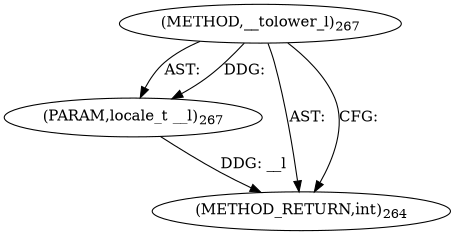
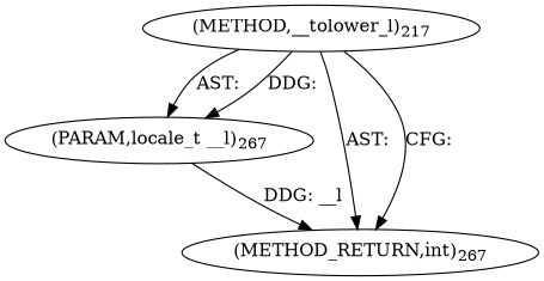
  digraph {
-   n1 [label=<(METHOD,__tolower_l)<SUB>267</SUB>>]
+   n1 [label=<(METHOD,__tolower_l)<SUB>217</SUB>>]
    n2 [label=<(PARAM,locale_t __l)<SUB>267</SUB>>]
-   n3 [label=<(METHOD_RETURN,int)<SUB>264</SUB>>]
+   n3 [label=<(METHOD_RETURN,int)<SUB>267</SUB>>]
    n1 -> n2 [label="AST: "]
    n1 -> n2 [label="DDG: "]
    n1 -> n3 [label="AST: "]
    n1 -> n3 [label="CFG: "]
    n2 -> n3 [label="DDG: __l"]
  }
